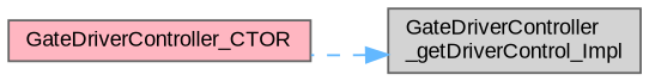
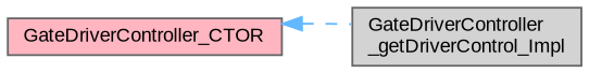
  digraph {
    rankdir=RL
    fontname="Liberation Sans"
    node [fontname="Liberation Sans" fontsize=10 shape=box style=filled]
    n1 [color=gray40 fillcolor=lightgrey fontcolor=black height=0.2 label="GateDriverController\l_getDriverControl_Impl" width=0.4]
    n2 [color=grey40 fillcolor=lightpink height=0.2 label=GateDriverController_CTOR width=0.4]
-   n1 -> n2 [color=steelblue1 dir=back fontname="Liberation Sans" fontsize=10 labelfontname=Helvetica labelfontsize=10 style=dashed]
+   n2 -> n1 [color=steelblue1 dir=back fontname="Liberation Sans" fontsize=10 labelfontname=Helvetica labelfontsize=10 style=dashed]
  }
